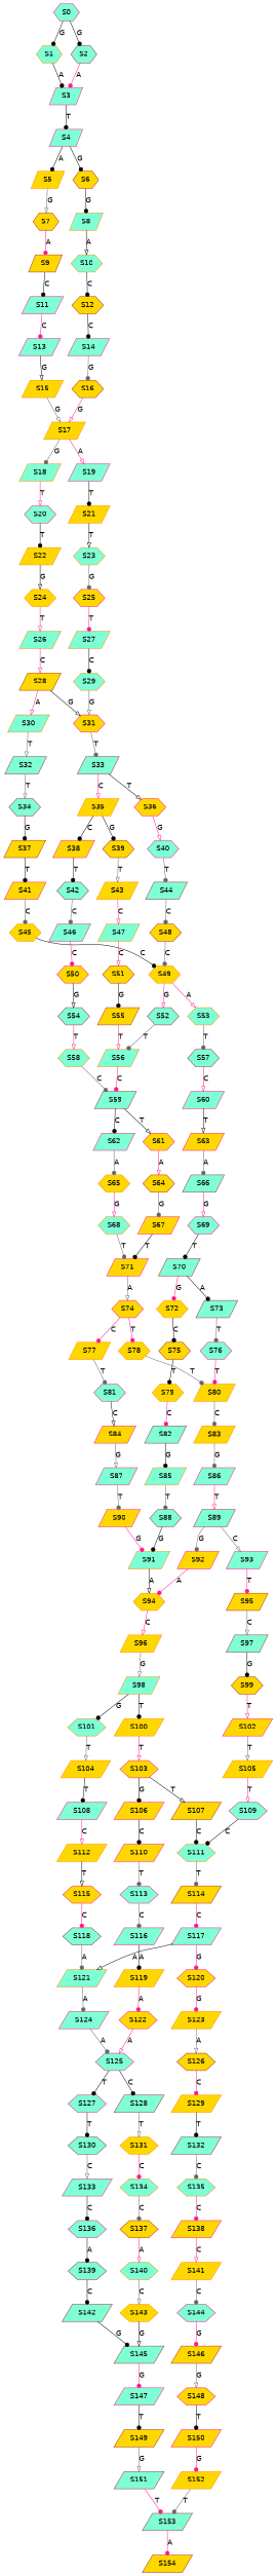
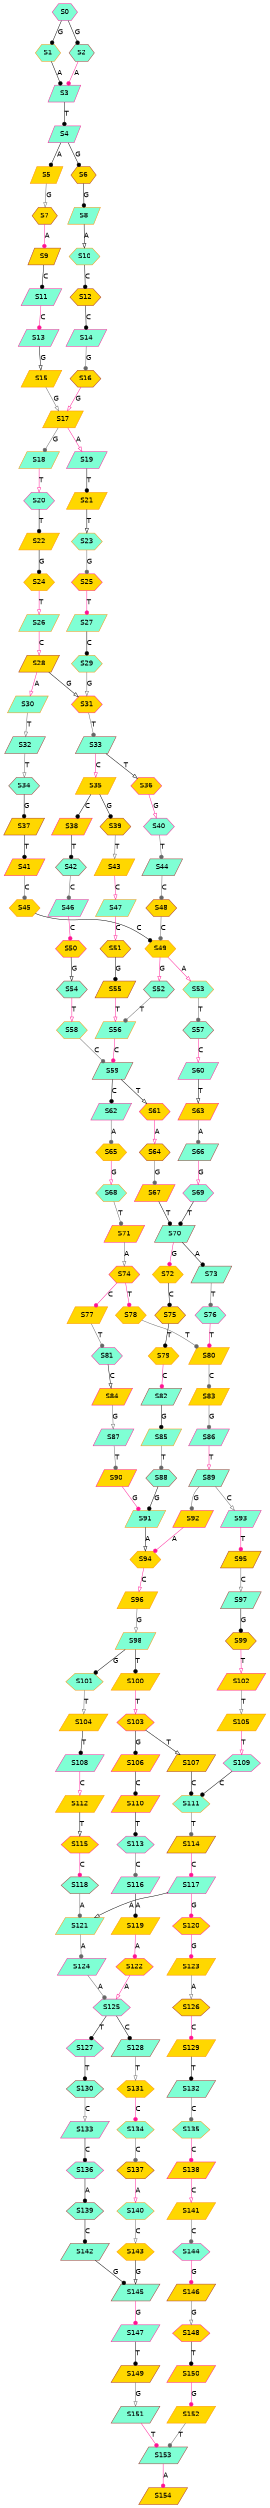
  strict digraph {
    fontname="DejaVu Sans"
    node [color=deeppink fillcolor=aquamarine fontname="DejaVu Sans" shape=parallelogram style=filled]
    edge [arrowhead=dot color=black fontname="DejaVu Sans"]
    S0 [shape=hexagon]
    S1 [color=darkorange shape=hexagon]
    S2 [color=brown shape=hexagon]
    S3
    S4
    S5 [color=darkorange fillcolor=gold]
    S6 [color=brown fillcolor=gold shape=hexagon]
    S7 [color=brown fillcolor=gold shape=hexagon]
    S8 [color=darkorange]
    S9 [color=brown fillcolor=gold]
    S10 [color=darkorange shape=hexagon]
    S11
    S12 [color=brown fillcolor=gold shape=hexagon]
    S13
    S14
    S15 [color=darkorange fillcolor=gold]
    S16 [color=brown fillcolor=gold shape=hexagon]
    S17 [color=darkorange fillcolor=gold]
    S18 [color=darkorange]
    S19
    S20 [shape=hexagon]
    S21 [color=darkorange fillcolor=gold]
    S22 [color=darkorange fillcolor=gold]
    S23 [color=darkorange shape=hexagon]
    S24 [color=darkorange fillcolor=gold shape=hexagon]
    S25 [fillcolor=gold shape=hexagon]
    S26 [color=darkorange]
    S27 [color=darkorange]
    S28 [color=brown fillcolor=gold]
    S29 [color=darkorange shape=hexagon]
    S30 [color=darkorange]
    S31 [fillcolor=gold shape=hexagon]
    S32 [color=brown]
    S33 [color=brown]
    S34 [color=brown shape=hexagon]
    S35 [color=darkorange fillcolor=gold]
    S36 [fillcolor=gold shape=hexagon]
    S37 [color=brown fillcolor=gold]
    S38 [fillcolor=gold]
    S39 [color=brown fillcolor=gold shape=hexagon]
    S40 [shape=hexagon]
    S41 [fillcolor=gold]
    S42 [color=brown shape=hexagon]
    S43 [color=darkorange fillcolor=gold]
    S44 [color=brown]
    S45 [color=darkorange fillcolor=gold shape=hexagon]
    S46
    S47 [color=darkorange]
    S48 [color=brown fillcolor=gold shape=hexagon]
    S49 [color=darkorange fillcolor=gold shape=hexagon]
    S50 [fillcolor=gold shape=hexagon]
    S51 [color=brown fillcolor=gold shape=hexagon]
    S52 [color=brown shape=hexagon]
    S53 [color=darkorange shape=hexagon]
    S54 [color=brown shape=hexagon]
    S55 [color=brown fillcolor=gold]
    S56 [color=darkorange]
    S57 [color=brown shape=hexagon]
    S58 [color=darkorange shape=hexagon]
    S59 [color=brown]
    S60
    S61 [fillcolor=gold shape=hexagon]
    S62
    S63 [fillcolor=gold]
    S64 [color=brown fillcolor=gold shape=hexagon]
    S65 [color=darkorange fillcolor=gold shape=hexagon]
    S66 [color=brown]
    S67 [fillcolor=gold]
    S68 [color=darkorange shape=hexagon]
    S69 [shape=hexagon]
    S70 [color=brown]
    S71 [fillcolor=gold]
    S72 [color=darkorange fillcolor=gold shape=hexagon]
    S73 [color=brown]
    S74 [fillcolor=gold shape=hexagon]
    S75 [color=brown fillcolor=gold shape=hexagon]
    S76 [shape=hexagon]
    S77 [color=darkorange fillcolor=gold]
    S78 [color=darkorange fillcolor=gold shape=hexagon]
    S79 [color=darkorange fillcolor=gold shape=hexagon]
    S80 [color=darkorange fillcolor=gold]
    S81 [shape=hexagon]
    S82 [color=brown]
    S83 [color=darkorange fillcolor=gold]
    S84 [fillcolor=gold]
    S85 [color=darkorange]
    S86
    S87
    S88 [color=brown shape=hexagon]
    S89 [color=brown]
    S90 [fillcolor=gold]
    S91 [color=darkorange]
    S92 [fillcolor=gold]
    S93
    S94 [color=darkorange fillcolor=gold shape=hexagon]
    S95 [color=brown fillcolor=gold]
    S96 [color=darkorange fillcolor=gold]
    S97 [color=brown]
    S98 [color=darkorange]
    S99 [color=brown fillcolor=gold shape=hexagon]
    S100 [color=darkorange fillcolor=gold]
    S101 [color=darkorange shape=hexagon]
    S102 [fillcolor=gold]
    S103 [fillcolor=gold shape=hexagon]
    S104 [color=darkorange fillcolor=gold]
    S105 [color=darkorange fillcolor=gold]
    S106 [fillcolor=gold]
    S107 [color=brown fillcolor=gold]
    S108
    S109 [shape=hexagon]
    S110 [fillcolor=gold]
    S111 [color=darkorange shape=hexagon]
    S112 [color=darkorange fillcolor=gold]
    S113 [shape=hexagon]
    S114 [color=brown fillcolor=gold]
    S115 [fillcolor=gold shape=hexagon]
    S116
    S117
    S118 [color=brown shape=hexagon]
    S119 [color=darkorange fillcolor=gold]
    S120 [fillcolor=gold shape=hexagon]
    S121 [color=darkorange]
    S122 [fillcolor=gold shape=hexagon]
    S123 [color=darkorange fillcolor=gold]
    S124
    S125 [shape=hexagon]
    S126 [color=brown fillcolor=gold shape=hexagon]
    S127 [shape=hexagon]
    S128 [color=brown]
    S129 [color=darkorange fillcolor=gold]
    S130 [color=brown shape=hexagon]
    S131 [color=darkorange fillcolor=gold shape=hexagon]
    S132 [color=brown]
    S133
    S134 [color=darkorange shape=hexagon]
    S135 [color=darkorange shape=hexagon]
    S136 [shape=hexagon]
    S137 [color=brown fillcolor=gold shape=hexagon]
    S138 [fillcolor=gold]
    S139 [color=brown shape=hexagon]
    S140 [color=darkorange shape=hexagon]
    S141 [color=darkorange fillcolor=gold]
    S142 [color=brown]
    S143 [color=darkorange fillcolor=gold shape=hexagon]
    S144 [shape=hexagon]
    S145 [color=brown]
    S146 [color=brown fillcolor=gold]
    S147
    S148 [fillcolor=gold shape=hexagon]
    S149 [color=brown fillcolor=gold]
    S150 [fillcolor=gold]
    S151 [color=brown]
    S152 [color=darkorange fillcolor=gold]
    S153 [color=brown]
    S154 [color=brown fillcolor=gold]
    S0 -> S1 [label=G]
    S0 -> S2 [label=G]
    S1 -> S3 [label=A]
    S2 -> S3 [color=deeppink label=A]
    S3 -> S4 [label=T]
    S4 -> S5 [label=A]
    S4 -> S6 [label=G]
    S5 -> S7 [arrowhead=onormal color=gray40 label=G]
    S6 -> S8 [label=G]
    S7 -> S9 [color=deeppink label=A]
    S8 -> S10 [arrowhead=onormal label=A]
    S9 -> S11 [label=C]
    S10 -> S12 [label=C]
    S11 -> S13 [color=deeppink label=C]
    S12 -> S14 [label=C]
    S13 -> S15 [arrowhead=onormal label=G]
    S14 -> S16 [color=gray40 label=G]
    S15 -> S17 [arrowhead=onormal color=gray40 label=G]
    S16 -> S17 [arrowhead=onormal color=deeppink label=G]
    S17 -> S18 [color=gray40 label=G]
    S17 -> S19 [arrowhead=onormal color=deeppink label=A]
    S18 -> S20 [arrowhead=onormal color=deeppink label=T]
    S19 -> S21 [label=T]
    S20 -> S22 [label=T]
    S21 -> S23 [arrowhead=onormal label=T]
-   S22 -> S24 [arrowhead=onormal label=G]
+   S22 -> S24 [label=G]
    S23 -> S25 [color=gray40 label=G]
    S24 -> S26 [arrowhead=onormal color=deeppink label=T]
    S25 -> S27 [color=deeppink label=T]
    S26 -> S28 [arrowhead=onormal color=deeppink label=C]
    S27 -> S29 [label=C]
    S28 -> S30 [arrowhead=onormal color=deeppink label=A]
    S28 -> S31 [arrowhead=onormal label=G]
    S29 -> S31 [arrowhead=onormal color=gray40 label=G]
    S30 -> S32 [arrowhead=onormal color=gray40 label=T]
    S31 -> S33 [color=gray40 label=T]
    S32 -> S34 [arrowhead=onormal color=gray40 label=T]
    S33 -> S35 [arrowhead=onormal color=deeppink label=C]
    S33 -> S36 [arrowhead=onormal label=T]
    S34 -> S37 [label=G]
    S35 -> S38 [label=C]
    S35 -> S39 [label=G]
    S36 -> S40 [arrowhead=onormal color=deeppink label=G]
    S37 -> S41 [label=T]
    S38 -> S42 [label=T]
    S39 -> S43 [arrowhead=onormal color=gray40 label=T]
    S40 -> S44 [color=gray40 label=T]
    S41 -> S45 [color=gray40 label=C]
    S42 -> S46 [color=gray40 label=C]
    S43 -> S47 [arrowhead=onormal color=deeppink label=C]
    S44 -> S48 [color=gray40 label=C]
    S45 -> S49 [label=C]
    S46 -> S50 [color=deeppink label=C]
    S47 -> S51 [arrowhead=onormal color=deeppink label=C]
    S48 -> S49 [color=gray40 label=C]
    S49 -> S52 [arrowhead=onormal color=deeppink label=G]
    S49 -> S53 [arrowhead=onormal color=deeppink label=A]
    S50 -> S54 [arrowhead=onormal label=G]
    S51 -> S55 [label=G]
    S52 -> S56 [color=gray40 label=T]
    S53 -> S57 [color=gray40 label=T]
    S54 -> S58 [arrowhead=onormal color=deeppink label=T]
    S55 -> S56 [arrowhead=onormal color=deeppink label=T]
    S56 -> S59 [color=deeppink label=C]
    S57 -> S60 [arrowhead=onormal color=deeppink label=C]
    S58 -> S59 [color=gray40 label=C]
    S59 -> S61 [arrowhead=onormal label=T]
    S59 -> S62 [label=C]
    S60 -> S63 [arrowhead=onormal label=T]
    S61 -> S64 [arrowhead=onormal color=deeppink label=A]
    S62 -> S65 [color=gray40 label=A]
    S63 -> S66 [color=gray40 label=A]
    S64 -> S67 [color=gray40 label=G]
    S65 -> S68 [arrowhead=onormal color=deeppink label=G]
    S66 -> S69 [arrowhead=onormal color=deeppink label=G]
-   S67 -> S71 [label=T]
+   S67 -> S70 [label=T]
    S68 -> S71 [color=gray40 label=T]
    S69 -> S70 [label=T]
    S70 -> S72 [color=deeppink label=G]
    S70 -> S73 [label=A]
    S71 -> S74 [arrowhead=onormal color=gray40 label=A]
    S72 -> S75 [label=C]
    S73 -> S76 [color=gray40 label=T]
    S74 -> S77 [color=deeppink label=C]
    S74 -> S78 [color=deeppink label=T]
    S75 -> S79 [label=T]
    S76 -> S80 [color=deeppink label=T]
    S77 -> S81 [color=gray40 label=T]
    S78 -> S80 [color=gray40 label=T]
    S79 -> S82 [color=deeppink label=C]
    S80 -> S83 [color=gray40 label=C]
    S81 -> S84 [arrowhead=onormal label=C]
    S82 -> S85 [label=G]
    S83 -> S86 [color=gray40 label=G]
    S84 -> S87 [arrowhead=onormal color=gray40 label=G]
    S85 -> S88 [color=gray40 label=T]
    S86 -> S89 [arrowhead=onormal color=deeppink label=T]
    S87 -> S90 [color=gray40 label=T]
    S88 -> S91 [label=G]
    S89 -> S92 [color=gray40 label=G]
    S89 -> S93 [arrowhead=onormal color=gray40 label=C]
    S90 -> S91 [color=deeppink label=G]
    S91 -> S94 [arrowhead=onormal label=A]
    S92 -> S94 [color=deeppink label=A]
    S93 -> S95 [color=deeppink label=T]
    S94 -> S96 [arrowhead=onormal color=deeppink label=C]
    S95 -> S97 [arrowhead=onormal color=gray40 label=C]
    S96 -> S98 [arrowhead=onormal color=gray40 label=G]
    S97 -> S99 [label=G]
    S98 -> S100 [label=T]
    S98 -> S101 [label=G]
    S99 -> S102 [arrowhead=onormal color=deeppink label=T]
    S100 -> S103 [arrowhead=onormal color=deeppink label=T]
    S101 -> S104 [arrowhead=onormal color=gray40 label=T]
    S102 -> S105 [arrowhead=onormal color=gray40 label=T]
    S103 -> S106 [label=G]
    S103 -> S107 [arrowhead=onormal label=T]
    S104 -> S108 [label=T]
    S105 -> S109 [arrowhead=onormal color=deeppink label=T]
    S106 -> S110 [label=C]
    S107 -> S111 [label=C]
    S108 -> S112 [arrowhead=onormal color=deeppink label=C]
    S109 -> S111 [label=C]
-   S110 -> S113 [color=gray40 label=T]
+   S110 -> S113 [label=T]
    S111 -> S114 [color=gray40 label=T]
    S112 -> S115 [arrowhead=onormal label=T]
    S113 -> S116 [color=gray40 label=C]
    S114 -> S117 [color=deeppink label=C]
    S115 -> S118 [color=deeppink label=C]
    S116 -> S119 [label=A]
    S117 -> S120 [color=deeppink label=G]
    S117 -> S121 [arrowhead=onormal label=A]
    S118 -> S121 [color=gray40 label=A]
    S119 -> S122 [color=deeppink label=A]
    S120 -> S123 [color=deeppink label=G]
    S121 -> S124 [color=gray40 label=A]
    S122 -> S125 [arrowhead=onormal color=deeppink label=A]
    S123 -> S126 [arrowhead=onormal color=gray40 label=A]
    S124 -> S125 [color=gray40 label=A]
    S125 -> S127 [label=T]
    S125 -> S128 [label=C]
    S126 -> S129 [color=deeppink label=C]
    S127 -> S130 [label=T]
    S128 -> S131 [arrowhead=onormal color=gray40 label=T]
    S129 -> S132 [label=T]
    S130 -> S133 [arrowhead=onormal color=gray40 label=C]
    S131 -> S134 [color=deeppink label=C]
    S132 -> S135 [color=gray40 label=C]
    S133 -> S136 [label=C]
    S134 -> S137 [color=gray40 label=C]
    S135 -> S138 [color=deeppink label=C]
    S136 -> S139 [label=A]
    S137 -> S140 [arrowhead=onormal color=deeppink label=A]
    S138 -> S141 [arrowhead=onormal color=deeppink label=C]
    S139 -> S142 [label=C]
    S140 -> S143 [arrowhead=onormal color=gray40 label=C]
    S141 -> S144 [color=gray40 label=C]
    S142 -> S145 [label=G]
    S143 -> S145 [arrowhead=onormal label=G]
    S144 -> S146 [color=deeppink label=G]
    S145 -> S147 [color=deeppink label=G]
    S146 -> S148 [arrowhead=onormal color=gray40 label=G]
    S147 -> S149 [label=T]
    S148 -> S150 [label=T]
    S149 -> S151 [arrowhead=onormal color=gray40 label=G]
    S150 -> S152 [color=deeppink label=G]
    S151 -> S153 [color=deeppink label=T]
    S152 -> S153 [color=gray40 label=T]
    S153 -> S154 [color=deeppink label=A]
  }
